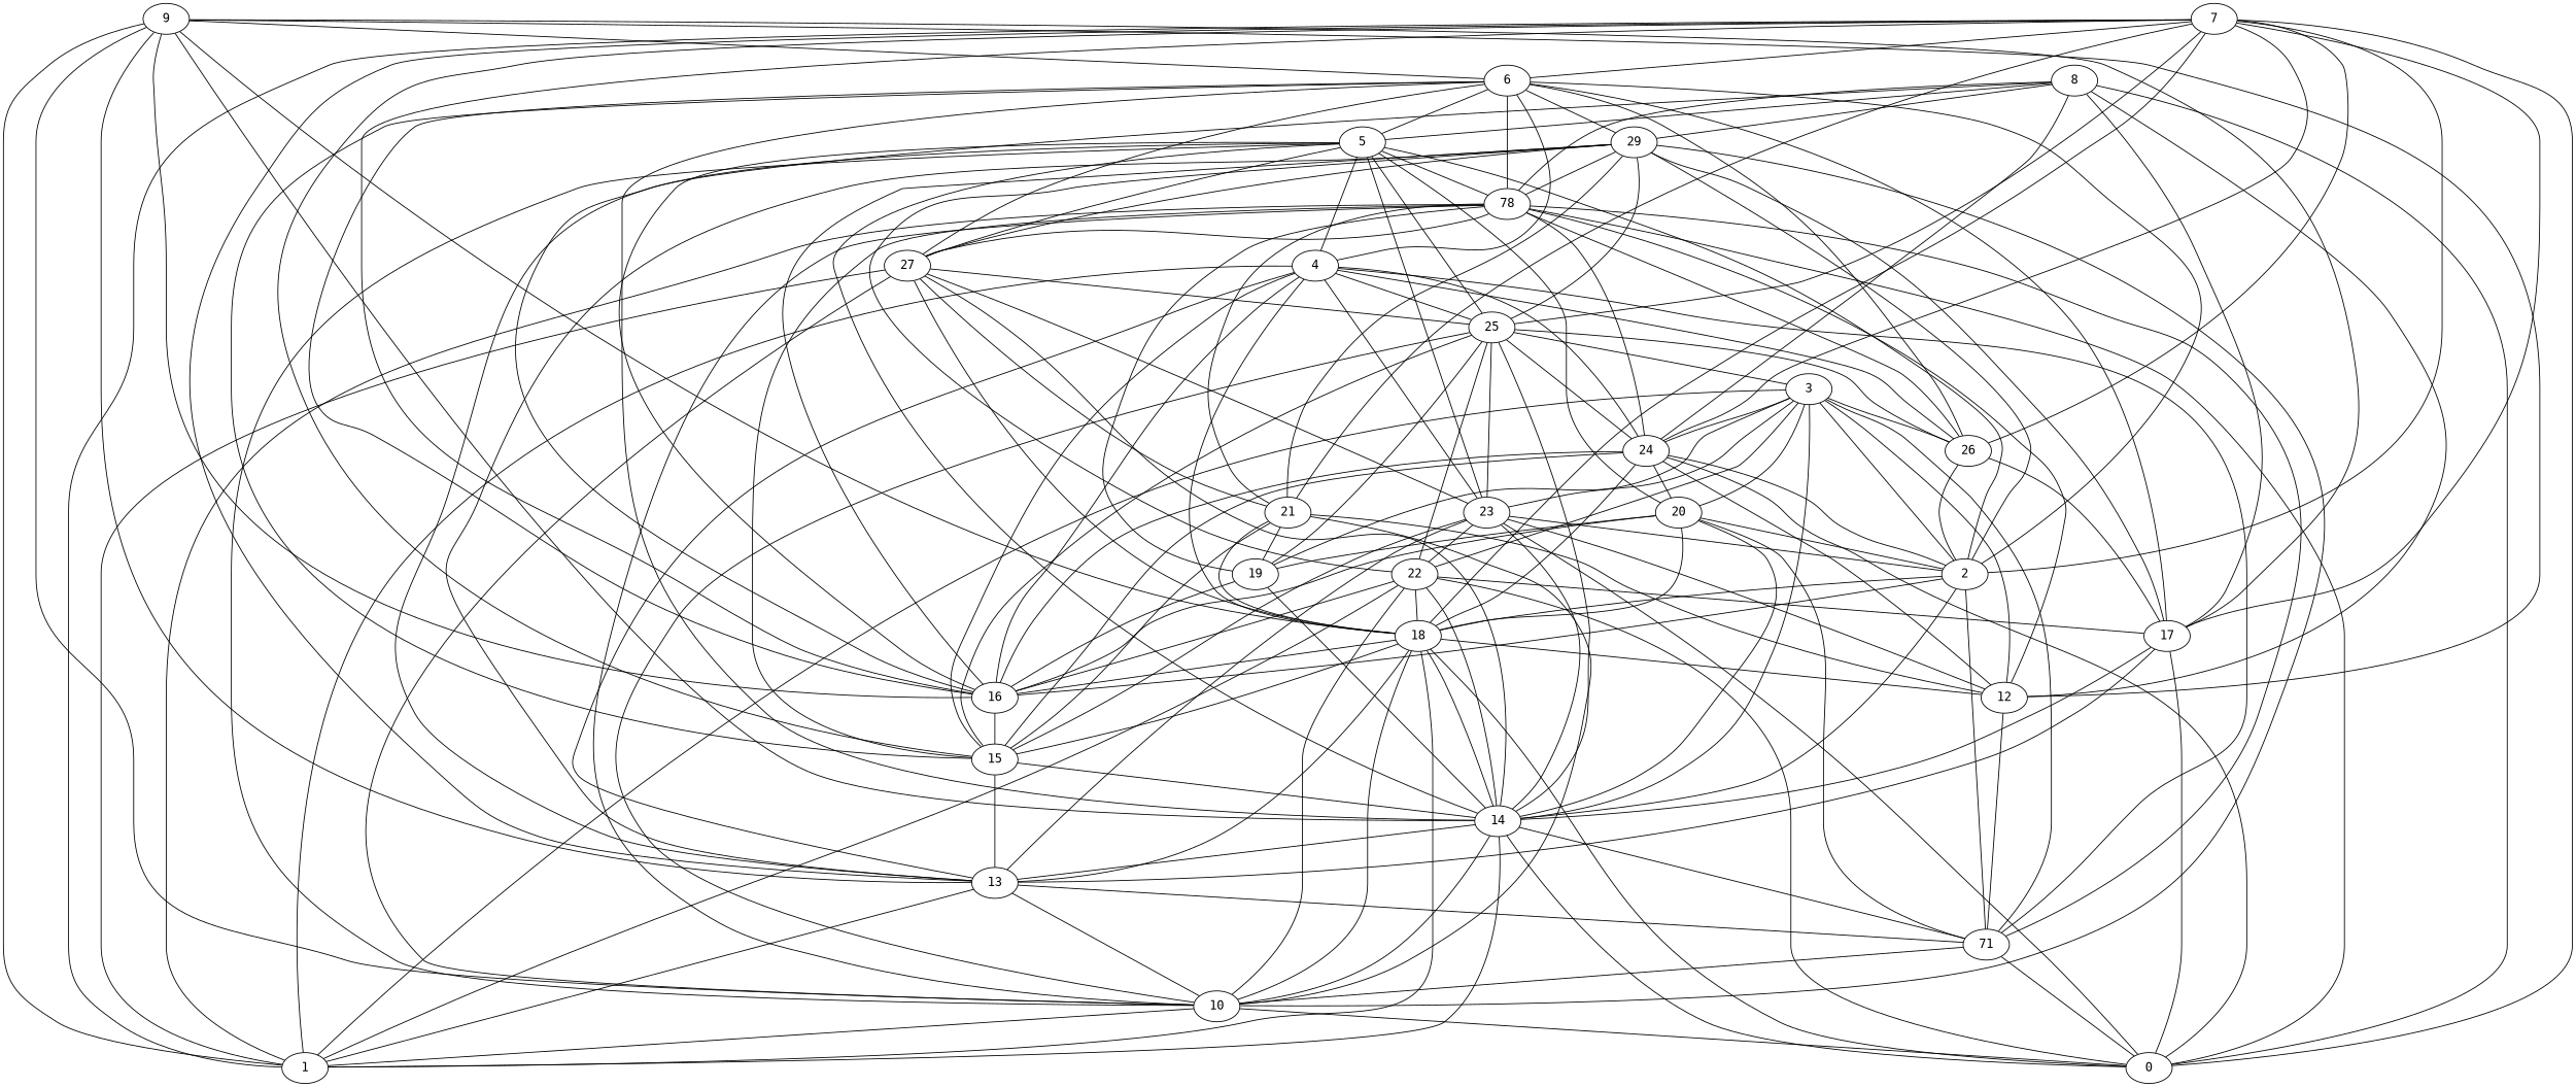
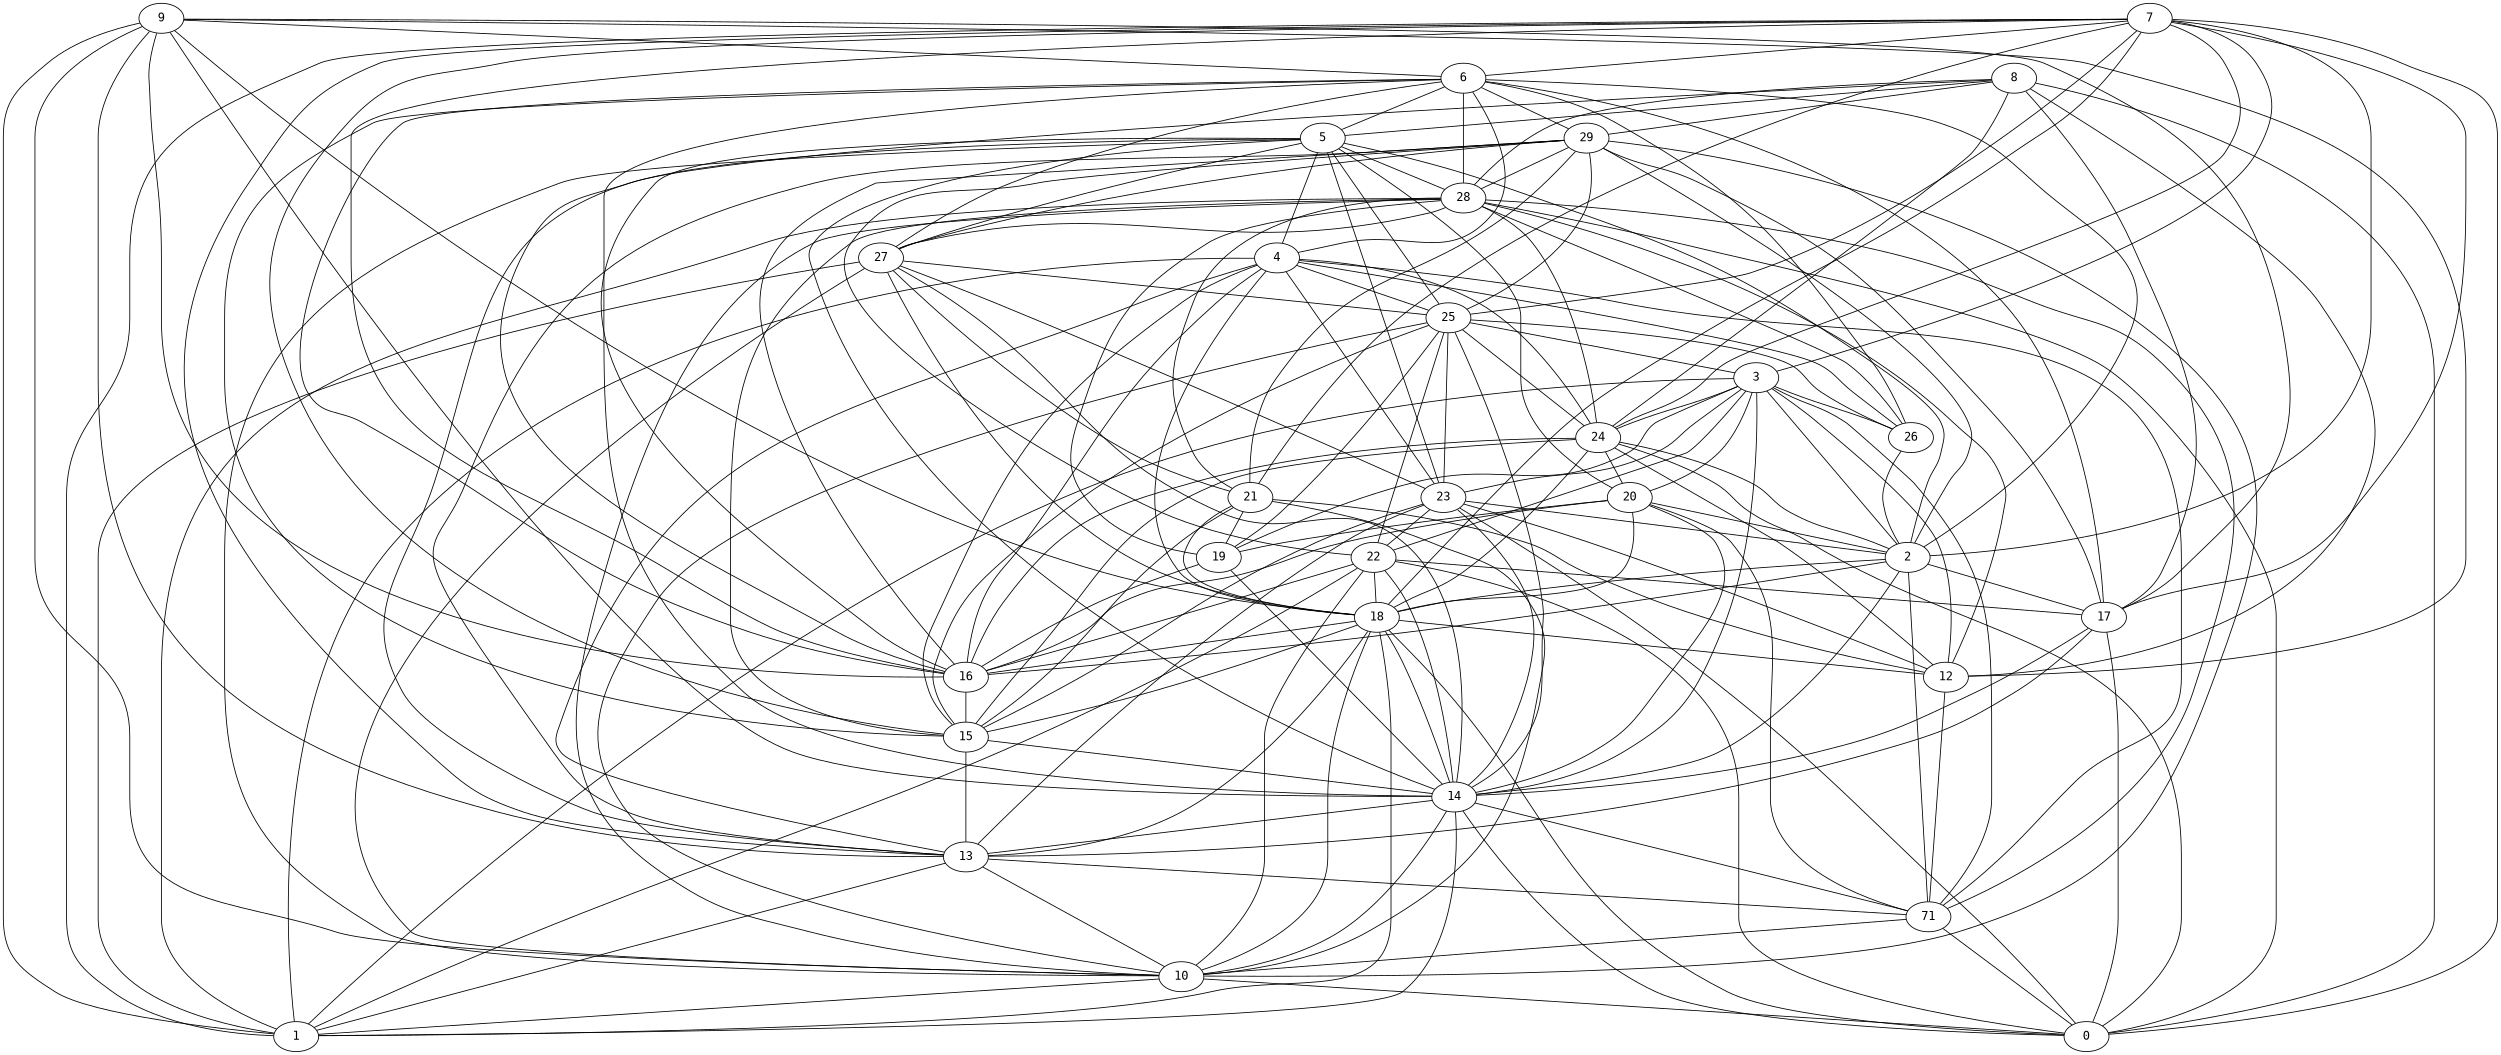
  digraph {
    fontname="DejaVu Sans Mono"
    node [fontname="DejaVu Sans Mono"]
    edge [color=black dir=none fontname="DejaVu Sans Mono"]
    14
    n2 [label=71]
    10
    0
    1
    13
    26
    17
    2
    25
    16
    18
    15
    23
    24
    19
    22
    5
    20
    3
    27
-   28 [label=78]
+   28
    4
    12
    21
    6
    29
    8
    9
    7
    subgraph sub_1 {
      14
      n2
      10
      0
      1
      13
      26
      17
      2
      25
      16
      18
      15
      23
      24
      19
      22
      5
      20
      3
      27
      28
      4
      12
      21
      6
      29
      8
      9
      7
    }
    14 -> n2
    14 -> 10
    14 -> 0
    14 -> 1
    14 -> 13
    n2 -> 10
    n2 -> 0
    10 -> 0
    10 -> 1
    13 -> n2
    13 -> 10
    13 -> 1
-   26 -> 17
+   2 -> 17
    26 -> 2
    26 -> 25
    17 -> 14
    17 -> 0
    17 -> 13
    2 -> 14
    2 -> n2
    2 -> 16
    2 -> 18
    25 -> 14
    25 -> 10
    25 -> 15
    25 -> 23
    25 -> 24
    25 -> 19
    25 -> 22
    25 -> 3
    16 -> 15
    18 -> 14
    18 -> 10
    18 -> 0
    18 -> 1
    18 -> 13
    18 -> 16
    18 -> 15
    18 -> 12
    15 -> 14
    15 -> 13
    23 -> 14
    23 -> 0
    23 -> 13
    23 -> 2
    23 -> 15
    23 -> 22
    23 -> 12
    24 -> 0
    24 -> 2
    24 -> 16
    24 -> 18
    24 -> 15
    24 -> 20
    24 -> 12
    19 -> 14
    19 -> 16
    22 -> 14
    22 -> 10
    22 -> 0
    22 -> 1
    22 -> 17
    22 -> 16
    22 -> 18
    5 -> 14
    5 -> 10
    5 -> 13
    5 -> 2
    5 -> 25
    5 -> 16
    5 -> 23
    5 -> 20
    5 -> 27
    5 -> 28
    5 -> 4
    20 -> 14
    20 -> n2
    20 -> 2
    20 -> 16
    20 -> 18
    20 -> 19
    3 -> 14
    3 -> n2
    3 -> 1
    3 -> 26
    3 -> 2
    3 -> 23
    3 -> 24
    3 -> 19
    3 -> 22
    3 -> 20
    3 -> 12
    27 -> 14
    27 -> 10
    27 -> 1
    27 -> 25
    27 -> 18
    27 -> 23
    27 -> 21
    28 -> n2
    28 -> 10
    28 -> 0
    28 -> 1
    28 -> 26
    28 -> 15
    28 -> 24
    28 -> 19
    28 -> 27
    28 -> 12
    28 -> 21
    4 -> n2
    4 -> 1
    4 -> 13
    4 -> 26
    4 -> 25
    4 -> 16
    4 -> 18
    4 -> 15
    4 -> 23
    4 -> 24
    12 -> n2
    21 -> 10
    21 -> 18
    21 -> 15
    21 -> 19
    21 -> 12
    6 -> 14
    6 -> 26
    6 -> 17
    6 -> 2
    6 -> 16
    6 -> 15
    6 -> 5
    6 -> 27
    6 -> 28
    6 -> 4
    6 -> 29
    29 -> 10
    29 -> 13
    29 -> 17
    29 -> 2
    29 -> 25
    29 -> 16
    29 -> 22
    29 -> 27
    29 -> 28
    29 -> 21
    8 -> 0
    8 -> 17
    8 -> 16
    8 -> 24
    8 -> 5
    8 -> 28
    8 -> 12
    8 -> 29
    9 -> 14
    9 -> 10
    9 -> 1
    9 -> 13
    9 -> 17
    9 -> 16
    9 -> 18
    9 -> 12
    9 -> 6
    7 -> 0
    7 -> 1
    7 -> 13
-   7 -> 26
+   7 -> 3
    7 -> 17
    7 -> 2
    7 -> 25
    7 -> 16
    7 -> 18
    7 -> 15
    7 -> 24
    7 -> 21
    7 -> 6
  }
